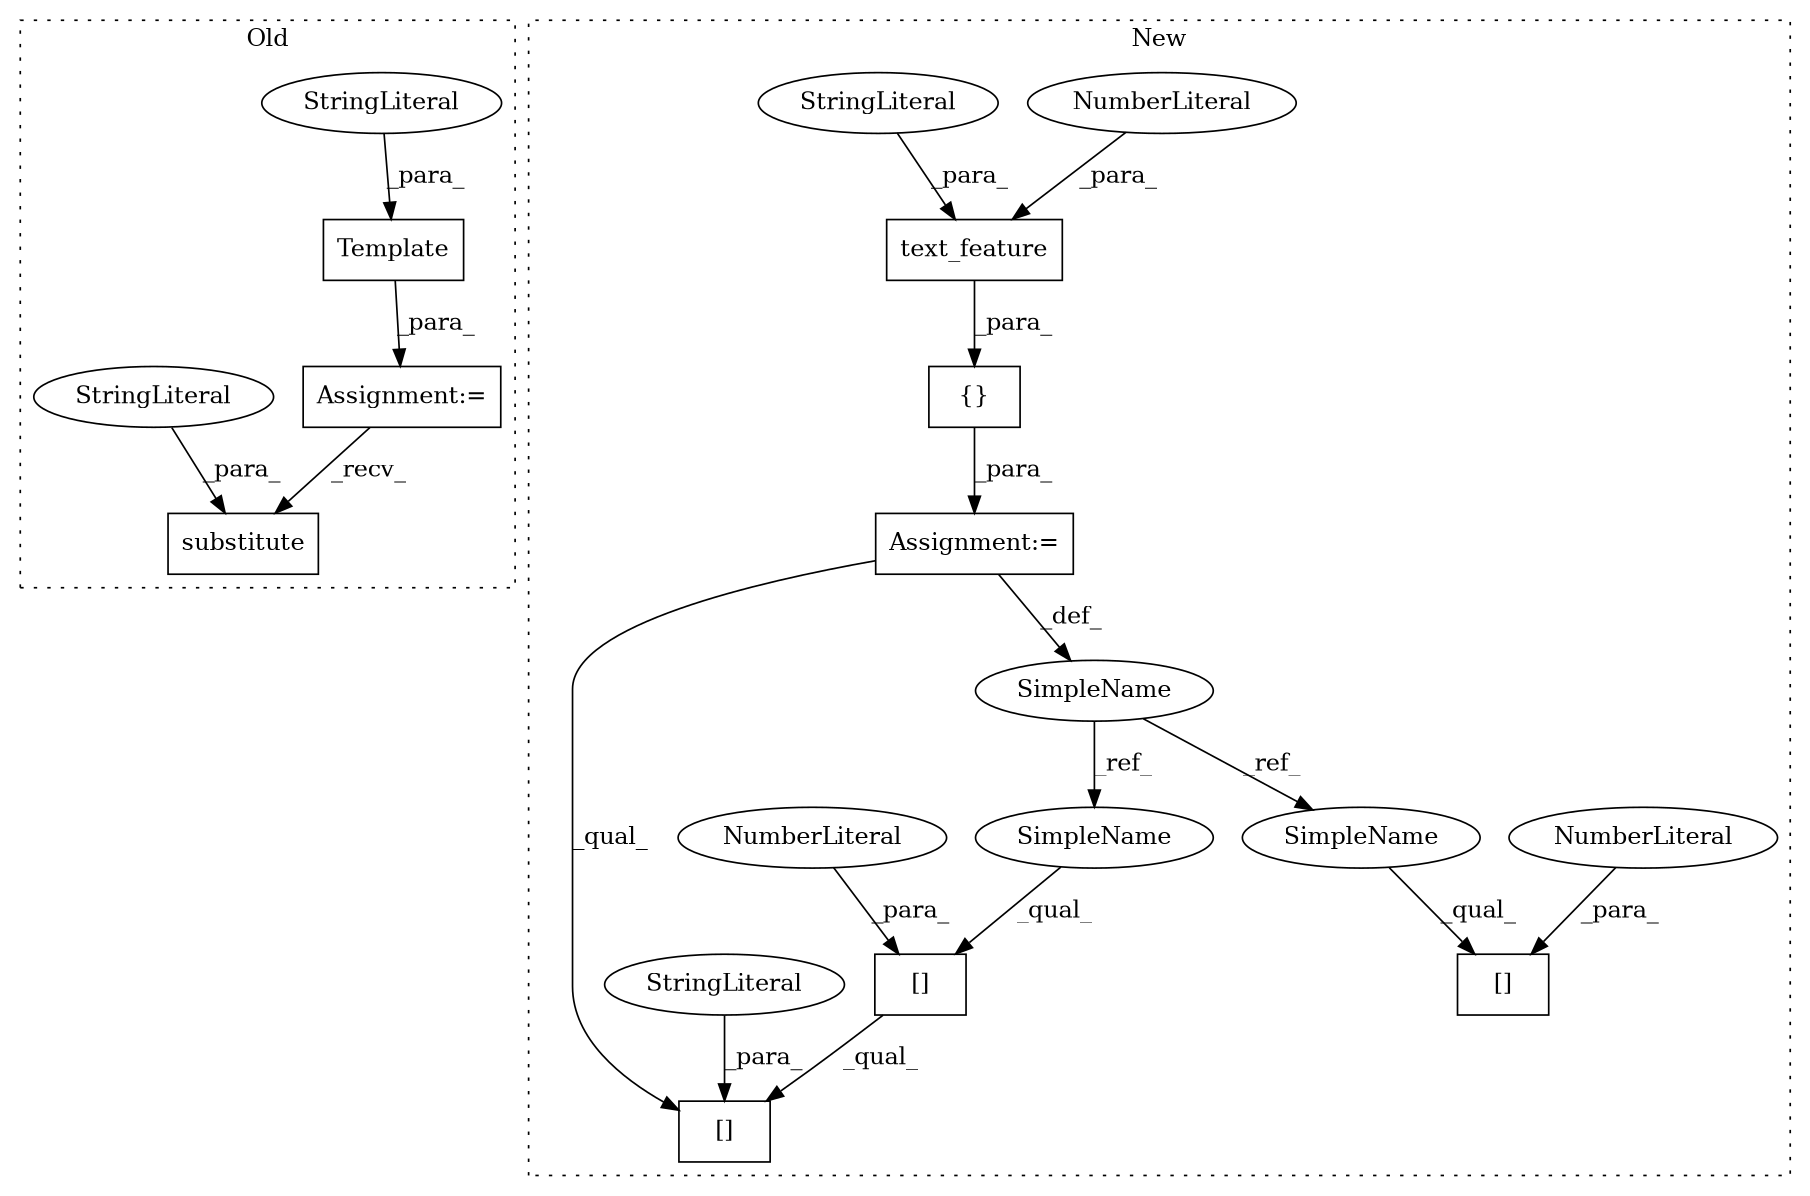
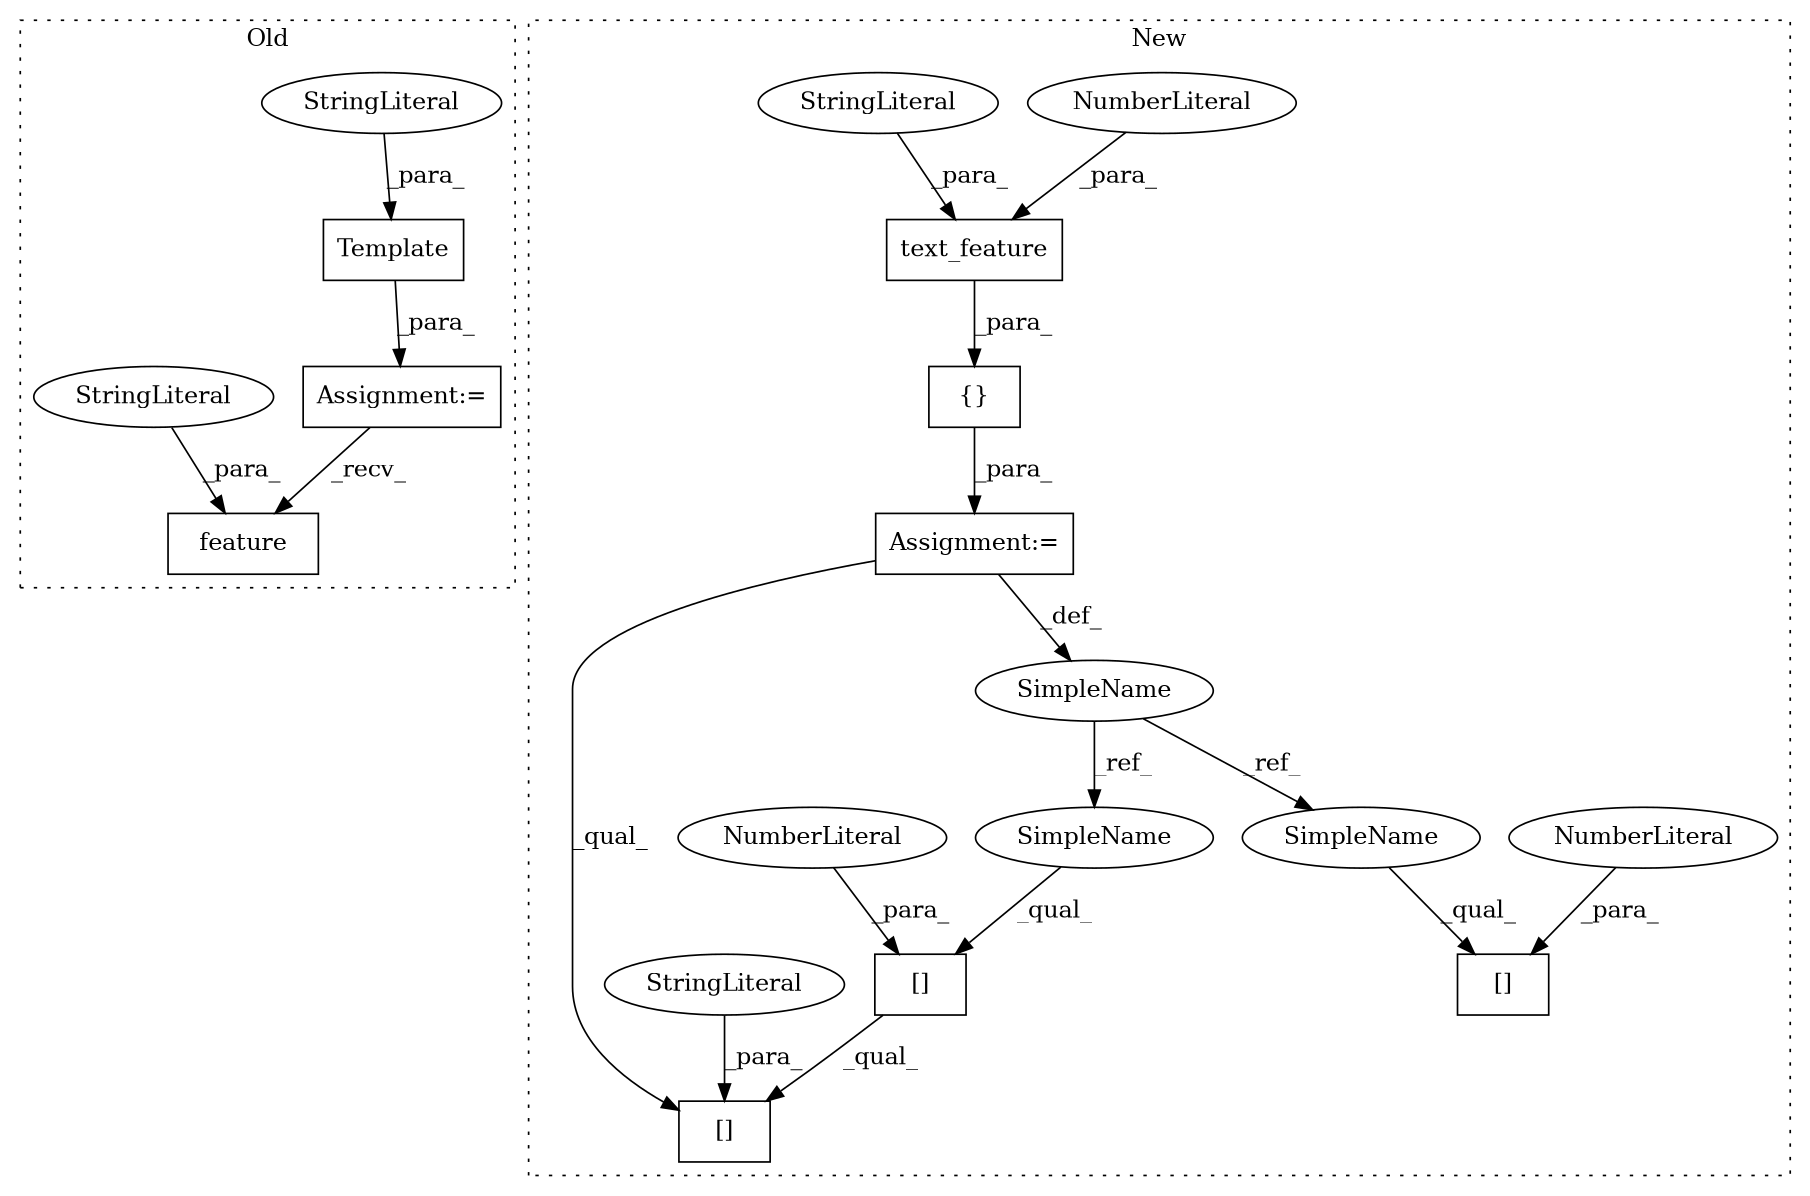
  digraph {
    node [a=45 l=1 shape=ellipse]
-   n1 [a=32 l="11,1" label=substitute s="14015,14059" shape=box]
+   n1 [a=32 l="11,1" label=feature s="14015,14059" shape=box]
    n2 [a=32 l="9,1" label=Template s="13637,13969" shape=box]
    n3 [l=323 label=StringLiteral s=13646]
    n4 [l=6 label=StringLiteral s=14053]
    n5 [a=7 label="Assignment:=" s=13636 shape=box]
    n6 [a=32 l="13,1" label=text_feature s="12923,12945" shape=box]
    n7 [a=34 label=NumberLiteral s=12944]
    n8 [a=4 l="1,1" label="{}" s="12813,12966" shape=box]
    n9 [l=7 label=StringLiteral s=12936]
    n10 [a=7 label="Assignment:=" s=12795 shape=box]
    n11 [a=2 l="15,1" label="[]" s="13158,13174" shape=box]
    n12 [a=34 label=NumberLiteral s=13173]
    n13 [a=2 l="18,1" label="[]" s="13158,13191" shape=box]
    n14 [l=15 label=StringLiteral s=13176]
    n15 [a=2 l="15,1" label="[]" s="13453,13469" shape=box]
    n16 [a=34 label=NumberLiteral s=13468]
    n17 [a=42 l=14 label=SimpleName s=12781]
    n18 [a=42 l=14 label=SimpleName s=13453]
    n19 [a=42 l=14 label=SimpleName s=13158]
    subgraph cluster_1 {
      label=Old
      style=dotted
      n1
      n2
      n3
      n4
      n5
    }
    subgraph cluster_2 {
      label=New
      style=dotted
      n6
      n7
      n8
      n9
      n10
      n11
      n12
      n13
      n14
      n15
      n16
      n17
      n18
      n19
    }
    n2 -> n5 [label=_para_]
    n3 -> n2 [label=_para_]
    n4 -> n1 [label=_para_]
    n5 -> n1 [label=_recv_]
    n6 -> n8 [label=_para_]
    n7 -> n6 [label=_para_]
    n8 -> n10 [label=_para_]
    n9 -> n6 [label=_para_]
    n10 -> n13 [label=_qual_]
    n10 -> n17 [label=_def_]
    n11 -> n13 [label=_qual_]
    n12 -> n11 [label=_para_]
    n14 -> n13 [label=_para_]
    n16 -> n15 [label=_para_]
    n17 -> n18 [label=_ref_]
    n17 -> n19 [label=_ref_]
    n18 -> n15 [label=_qual_]
    n19 -> n11 [label=_qual_]
  }
